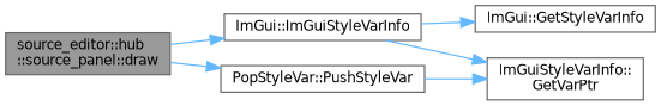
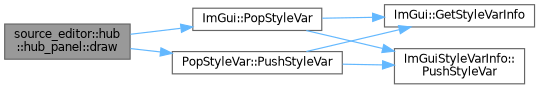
  digraph {
    rankdir=LR
    node [color=grey40 fillcolor=white fontname=Helvetica fontsize=10 shape=box style=filled]
    edge [color=steelblue1 fontname=Helvetica fontsize=10 labelfontname=Helvetica labelfontsize=10 style=solid]
-   n1 [color=gray40 fillcolor=grey60 fontcolor=black height=0.2 label="source_editor::hub\l::source_panel::draw" width=0.4]
-   n2 [height=0.2 label="ImGui::ImGuiStyleVarInfo" width=0.4]
+   n1 [color=gray40 fillcolor=grey60 fontcolor=black height=0.2 label="source_editor::hub\l::hub_panel::draw" width=0.4]
+   n2 [height=0.2 label="ImGui::PopStyleVar" width=0.4]
    n3 [height=0.2 label="PopStyleVar::PushStyleVar" width=0.4]
    n4 [height=0.2 label="ImGui::GetStyleVarInfo" width=0.4]
-   n5 [height=0.2 label="ImGuiStyleVarInfo::\lGetVarPtr" width=0.4]
+   n5 [height=0.2 label="ImGuiStyleVarInfo::\lPushStyleVar" width=0.4]
    n1 -> n2
    n1 -> n3
    n2 -> n4
    n2 -> n5
+   n3 -> n4
    n3 -> n5
  }
